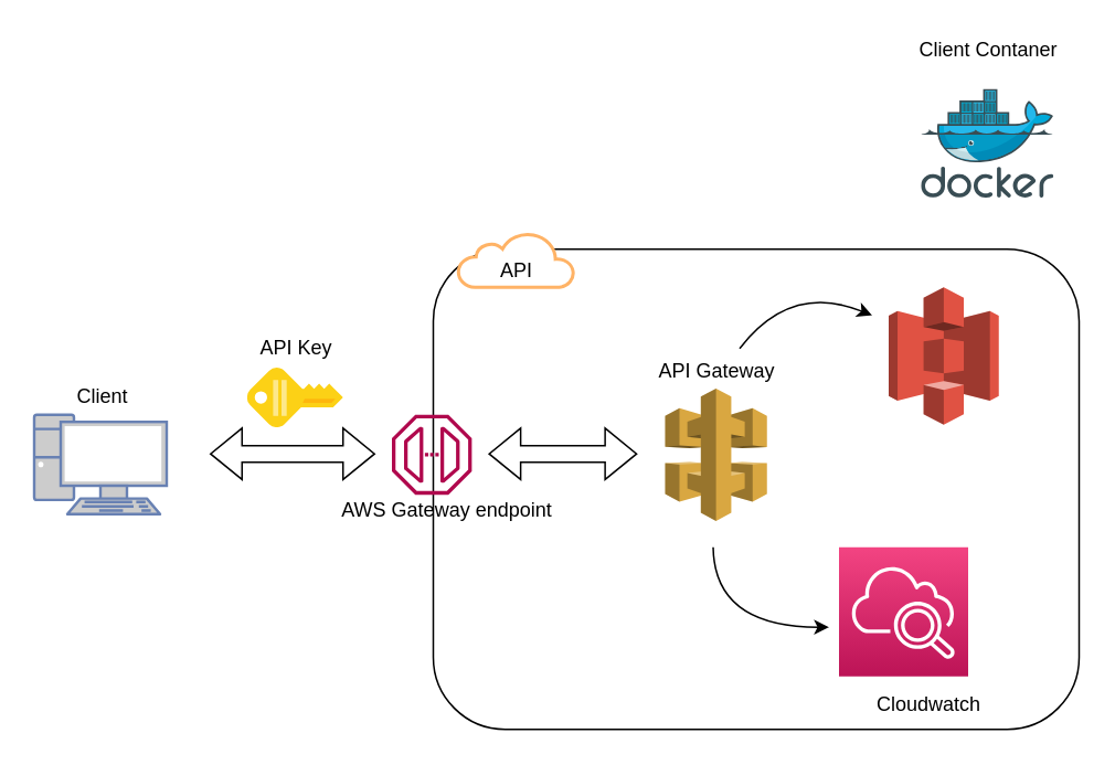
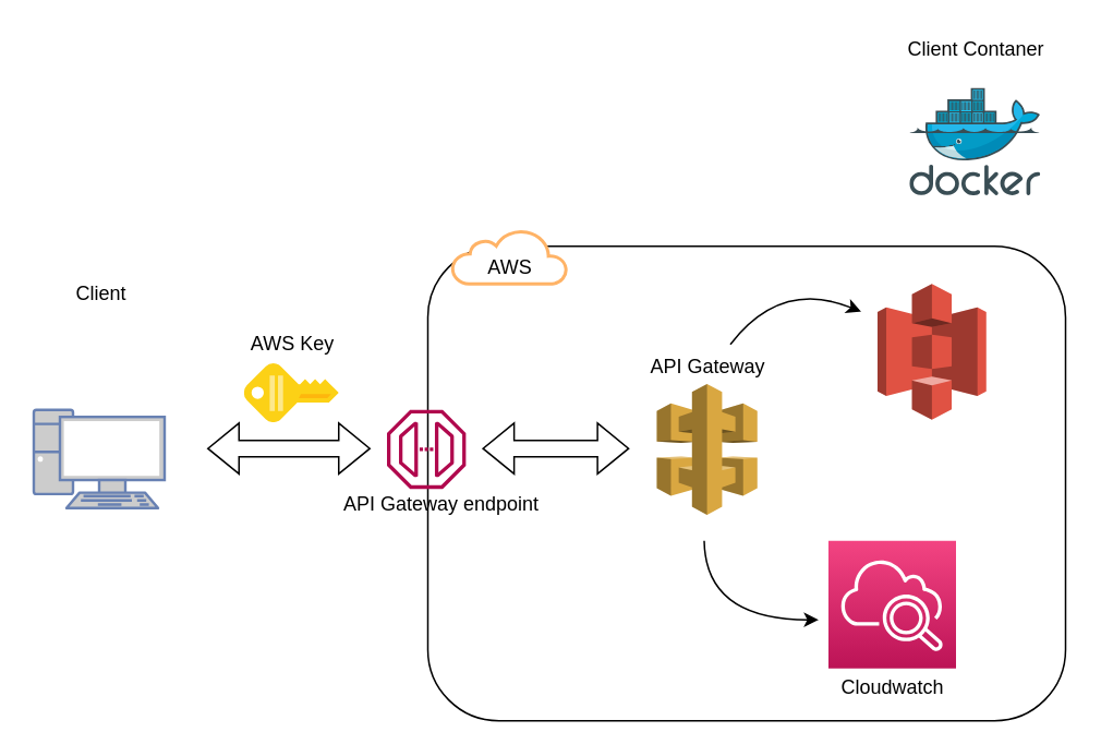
  <mxCell id="0" />
  <mxCell id="1" parent="0" />
  <mxCell id="2" value="" style="sketch=0;aspect=fixed;html=1;points=[];align=center;image;fontSize=12;image=img/lib/mscae/Docker.svg;" vertex="1" parent="1"><mxGeometry x="556" y="53.7" width="80" height="65.6" as="geometry" /></mxCell>
  <mxCell id="3" value="Client Contaner" style="text;html=1;align=center;verticalAlign=middle;resizable=0;points=[];autosize=1;strokeColor=none;fillColor=none;" vertex="1" parent="1"><mxGeometry x="541" y="20" width="110" height="20" as="geometry" /></mxCell>
  <mxCell id="4" value="" style="rounded=1;whiteSpace=wrap;html=1;" vertex="1" parent="1"><mxGeometry x="261" y="150" width="390" height="290" as="geometry" /></mxCell>
  <mxCell id="5" value="" style="html=1;verticalLabelPosition=bottom;align=center;labelBackgroundColor=#ffffff;verticalAlign=top;strokeWidth=2;strokeColor=#FFB366;shadow=0;dashed=0;shape=mxgraph.ios7.icons.cloud;" vertex="1" parent="1"><mxGeometry x="276" y="140" width="70" height="33" as="geometry" /></mxCell>
- <mxCell id="6" value="API" style="text;html=1;align=center;verticalAlign=middle;resizable=0;points=[];autosize=1;strokeColor=none;fillColor=none;" vertex="1" parent="1"><mxGeometry x="291" y="153" width="40" height="20" as="geometry" /></mxCell>
+ <mxCell id="6" value="AWS" style="text;html=1;align=center;verticalAlign=middle;resizable=0;points=[];autosize=1;strokeColor=none;fillColor=none;" vertex="1" parent="1"><mxGeometry x="291" y="153" width="40" height="20" as="geometry" /></mxCell>
  <mxCell id="7" value="" style="fontColor=#0066CC;verticalAlign=top;verticalLabelPosition=bottom;labelPosition=center;align=center;html=1;outlineConnect=0;fillColor=#CCCCCC;strokeColor=#6881B3;gradientColor=none;gradientDirection=north;strokeWidth=2;shape=mxgraph.networks.pc;" vertex="1" parent="1"><mxGeometry x="20" y="250" width="80" height="60" as="geometry" /></mxCell>
  <mxCell id="8" value="" style="shape=flexArrow;endArrow=classic;startArrow=classic;html=1;rounded=0;" edge="1" parent="1"><mxGeometry width="100" height="100" relative="1" as="geometry"><mxPoint x="126" y="273.63" as="sourcePoint" /><mxPoint x="226" y="273.63" as="targetPoint" /></mxGeometry></mxCell>
  <mxCell id="9" value="" style="sketch=0;aspect=fixed;html=1;points=[];align=center;image;fontSize=12;image=img/lib/mscae/Key.svg;strokeColor=#FFB366;rotation=-90;" vertex="1" parent="1"><mxGeometry x="160" y="210" width="36" height="58.06" as="geometry" /></mxCell>
  <mxCell id="10" value="" style="sketch=0;outlineConnect=0;fontColor=#232F3E;gradientColor=none;fillColor=#B0084D;strokeColor=none;dashed=0;verticalLabelPosition=bottom;verticalAlign=top;align=center;html=1;fontSize=12;fontStyle=0;aspect=fixed;pointerEvents=1;shape=mxgraph.aws4.endpoint;" vertex="1" parent="1"><mxGeometry x="236" y="250" width="48.25" height="48.25" as="geometry" /></mxCell>
- <mxCell id="11" value="AWS Gateway endpoint" style="text;html=1;align=center;verticalAlign=middle;resizable=0;points=[];autosize=1;strokeColor=none;fillColor=none;" vertex="1" parent="1"><mxGeometry x="204.25" y="298.25" width="130" height="20" as="geometry" /></mxCell>
- <mxCell id="12" value="Client" style="text;html=1;align=center;verticalAlign=middle;resizable=0;points=[];autosize=1;strokeColor=none;fillColor=none;" vertex="1" parent="1"><mxGeometry x="36" y="229.03" width="50" height="20" as="geometry" /></mxCell>
- <mxCell id="13" value="API Key" style="text;html=1;align=center;verticalAlign=middle;resizable=0;points=[];autosize=1;strokeColor=none;fillColor=none;" vertex="1" parent="1"><mxGeometry x="148" y="200" width="60" height="20" as="geometry" /></mxCell>
+ <mxCell id="11" value="API Gateway endpoint" style="text;html=1;align=center;verticalAlign=middle;resizable=0;points=[];autosize=1;strokeColor=none;fillColor=none;" vertex="1" parent="1"><mxGeometry x="204.25" y="298.25" width="130" height="20" as="geometry" /></mxCell>
+ <mxCell id="12" value="Client" style="text;html=1;align=center;verticalAlign=middle;resizable=0;points=[];autosize=1;strokeColor=none;fillColor=none;" vertex="1" parent="1"><mxGeometry x="36" y="169.03" width="50" height="20" as="geometry" /></mxCell>
+ <mxCell id="13" value="AWS Key" style="text;html=1;align=center;verticalAlign=middle;resizable=0;points=[];autosize=1;strokeColor=none;fillColor=none;" vertex="1" parent="1"><mxGeometry x="148" y="200" width="60" height="20" as="geometry" /></mxCell>
  <mxCell id="14" value="" style="shape=flexArrow;endArrow=classic;startArrow=classic;html=1;rounded=0;" edge="1" parent="1"><mxGeometry width="100" height="100" relative="1" as="geometry"><mxPoint x="294.25" y="273.63" as="sourcePoint" /><mxPoint x="384.25" y="273.63" as="targetPoint" /></mxGeometry></mxCell>
  <mxCell id="15" value="" style="outlineConnect=0;dashed=0;verticalLabelPosition=bottom;verticalAlign=top;align=center;html=1;shape=mxgraph.aws3.api_gateway;fillColor=#D9A741;gradientColor=none;" vertex="1" parent="1"><mxGeometry x="401" y="234.13" width="61.5" height="80" as="geometry" /></mxCell>
  <mxCell id="16" value="API Gateway" style="text;html=1;align=center;verticalAlign=middle;resizable=0;points=[];autosize=1;strokeColor=none;fillColor=none;" vertex="1" parent="1"><mxGeometry x="386.75" y="214.13" width="90" height="20" as="geometry" /></mxCell>
  <mxCell id="17" value="" style="sketch=0;points=[[0,0,0],[0.25,0,0],[0.5,0,0],[0.75,0,0],[1,0,0],[0,1,0],[0.25,1,0],[0.5,1,0],[0.75,1,0],[1,1,0],[0,0.25,0],[0,0.5,0],[0,0.75,0],[1,0.25,0],[1,0.5,0],[1,0.75,0]];points=[[0,0,0],[0.25,0,0],[0.5,0,0],[0.75,0,0],[1,0,0],[0,1,0],[0.25,1,0],[0.5,1,0],[0.75,1,0],[1,1,0],[0,0.25,0],[0,0.5,0],[0,0.75,0],[1,0.25,0],[1,0.5,0],[1,0.75,0]];outlineConnect=0;fontColor=#232F3E;gradientColor=#F34482;gradientDirection=north;fillColor=#BC1356;strokeColor=#ffffff;dashed=0;verticalLabelPosition=bottom;verticalAlign=top;align=center;html=1;fontSize=12;fontStyle=0;aspect=fixed;shape=mxgraph.aws4.resourceIcon;resIcon=mxgraph.aws4.cloudwatch_2;" vertex="1" parent="1"><mxGeometry x="506" y="330" width="78" height="78" as="geometry" /></mxCell>
- <mxCell id="18" value="Cloudwatch" style="text;html=1;align=center;verticalAlign=middle;resizable=0;points=[];autosize=1;strokeColor=none;fillColor=none;" vertex="1" parent="1"><mxGeometry x="520" y="415" width="80" height="20" as="geometry" /></mxCell>
+ <mxCell id="18" value="Cloudwatch" style="text;html=1;align=center;verticalAlign=middle;resizable=0;points=[];autosize=1;strokeColor=none;fillColor=none;" vertex="1" parent="1"><mxGeometry x="505" y="410" width="80" height="20" as="geometry" /></mxCell>
  <mxCell id="19" value="" style="outlineConnect=0;dashed=0;verticalLabelPosition=bottom;verticalAlign=top;align=center;html=1;shape=mxgraph.aws3.s3;fillColor=#E05243;gradientColor=none;" vertex="1" parent="1"><mxGeometry x="536" y="173" width="66.5" height="83" as="geometry" /></mxCell>
  <mxCell id="20" value="" style="curved=1;endArrow=classic;html=1;rounded=0;" edge="1" parent="1"><mxGeometry width="50" height="50" relative="1" as="geometry"><mxPoint x="430" y="330" as="sourcePoint" /><mxPoint x="500" y="378.25" as="targetPoint" /><Array as="points"><mxPoint x="430.75" y="378.25" /></Array></mxGeometry></mxCell>
  <mxCell id="21" value="" style="curved=1;endArrow=classic;html=1;rounded=0;" edge="1" parent="1"><mxGeometry width="50" height="50" relative="1" as="geometry"><mxPoint x="446" y="210" as="sourcePoint" /><mxPoint x="526" y="190" as="targetPoint" /><Array as="points"><mxPoint x="476.75" y="170" /></Array></mxGeometry></mxCell>
